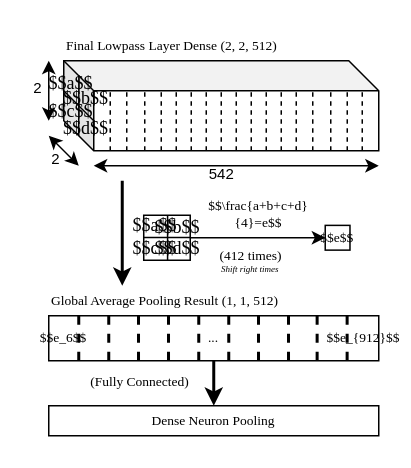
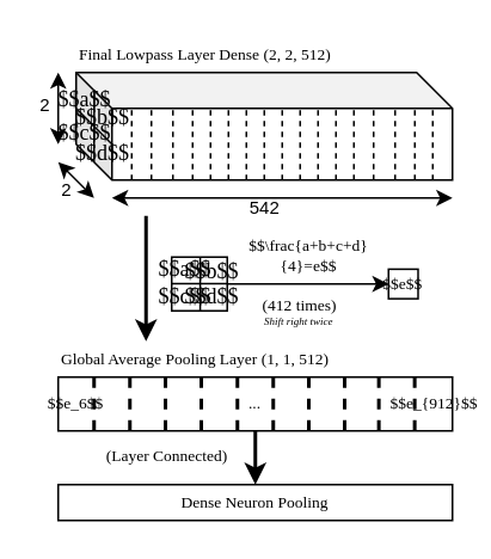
  <mxCell id="0" />
  <mxCell id="1" parent="0" />
  <mxCell id="2" value="$$\frac{a+b+c+d}{4}=e$$" style="text;html=1;strokeColor=none;fillColor=none;align=center;verticalAlign=middle;whiteSpace=wrap;rounded=0;fontFamily=Verdana;fontSize=9;" parent="1" vertex="1"><mxGeometry x="137.32" y="129" width="70" height="25" as="geometry" /></mxCell>
  <mxCell id="3" value="" style="shape=cube;whiteSpace=wrap;html=1;boundedLbl=1;backgroundOutline=1;darkOpacity=0.05;darkOpacity2=0.1;fillColor=#FFFFFF;" parent="1" vertex="1"><mxGeometry x="42" y="40" width="210" height="60" as="geometry" /></mxCell>
  <mxCell id="4" value="" style="endArrow=classic;startArrow=classic;html=1;" parent="1" edge="1"><mxGeometry width="50" height="50" relative="1" as="geometry"><mxPoint x="52" y="110" as="sourcePoint" /><mxPoint x="32" y="90" as="targetPoint" /></mxGeometry></mxCell>
  <mxCell id="5" value="" style="endArrow=classic;startArrow=classic;html=1;" parent="1" edge="1"><mxGeometry width="50" height="50" relative="1" as="geometry"><mxPoint x="32" y="80" as="sourcePoint" /><mxPoint x="32" y="40" as="targetPoint" /></mxGeometry></mxCell>
  <mxCell id="6" value="2" style="text;html=1;strokeColor=none;fillColor=none;align=center;verticalAlign=middle;whiteSpace=wrap;rounded=0;fontSize=10;" parent="1" vertex="1"><mxGeometry x="32" y="100" width="10" height="10" as="geometry" /></mxCell>
  <mxCell id="7" value="2" style="text;html=1;strokeColor=none;fillColor=none;align=center;verticalAlign=middle;whiteSpace=wrap;rounded=0;fontSize=10;" parent="1" vertex="1"><mxGeometry x="20" y="53" width="10" height="10" as="geometry" /></mxCell>
  <mxCell id="8" value="" style="endArrow=classic;startArrow=classic;html=1;fontSize=10;" parent="1" edge="1"><mxGeometry width="50" height="50" relative="1" as="geometry"><mxPoint x="62" y="110" as="sourcePoint" /><mxPoint x="252" y="110" as="targetPoint" /></mxGeometry></mxCell>
  <mxCell id="9" value="542" style="text;html=1;strokeColor=none;fillColor=none;align=center;verticalAlign=middle;whiteSpace=wrap;rounded=0;fontSize=10;" parent="1" vertex="1"><mxGeometry x="134.5" y="110" width="25" height="10" as="geometry" /></mxCell>
  <mxCell id="10" value="" style="verticalLabelPosition=bottom;shadow=0;dashed=1;align=center;html=1;verticalAlign=top;strokeWidth=1;shape=mxgraph.mockup.markup.line;direction=north;fontSize=10;fillColor=none;" parent="1" vertex="1"><mxGeometry x="112" y="60" width="10" height="40" as="geometry" /></mxCell>
  <mxCell id="11" value="" style="verticalLabelPosition=bottom;shadow=0;dashed=1;align=center;html=1;verticalAlign=top;strokeWidth=1;shape=mxgraph.mockup.markup.line;direction=north;fontSize=10;fillColor=none;" parent="1" vertex="1"><mxGeometry x="102" y="60" width="10" height="40" as="geometry" /></mxCell>
  <mxCell id="12" value="" style="verticalLabelPosition=bottom;shadow=0;dashed=1;align=center;html=1;verticalAlign=top;strokeWidth=1;shape=mxgraph.mockup.markup.line;direction=north;fontSize=10;fillColor=none;" parent="1" vertex="1"><mxGeometry x="91" y="60" width="10" height="40" as="geometry" /></mxCell>
  <mxCell id="13" value="" style="verticalLabelPosition=bottom;shadow=0;dashed=1;align=center;html=1;verticalAlign=top;strokeWidth=1;shape=mxgraph.mockup.markup.line;direction=north;fontSize=10;fillColor=none;" parent="1" vertex="1"><mxGeometry x="79" y="60" width="10" height="40" as="geometry" /></mxCell>
  <mxCell id="14" value="" style="verticalLabelPosition=bottom;shadow=0;dashed=1;align=center;html=1;verticalAlign=top;strokeWidth=1;shape=mxgraph.mockup.markup.line;direction=north;fontSize=10;fillColor=none;" parent="1" vertex="1"><mxGeometry x="68" y="60" width="10" height="40" as="geometry" /></mxCell>
  <mxCell id="15" value="" style="verticalLabelPosition=bottom;shadow=0;dashed=1;align=center;html=1;verticalAlign=top;strokeWidth=1;shape=mxgraph.mockup.markup.line;direction=north;fontSize=10;fillColor=none;" parent="1" vertex="1"><mxGeometry x="132" y="60" width="10" height="40" as="geometry" /></mxCell>
  <mxCell id="16" value="" style="verticalLabelPosition=bottom;shadow=0;dashed=1;align=center;html=1;verticalAlign=top;strokeWidth=1;shape=mxgraph.mockup.markup.line;direction=north;fontSize=10;fillColor=none;" parent="1" vertex="1"><mxGeometry x="122" y="60" width="10" height="40" as="geometry" /></mxCell>
  <mxCell id="17" value="" style="verticalLabelPosition=bottom;shadow=0;dashed=1;align=center;html=1;verticalAlign=top;strokeWidth=1;shape=mxgraph.mockup.markup.line;direction=north;fontSize=10;fillColor=none;" parent="1" vertex="1"><mxGeometry x="152" y="60" width="10" height="40" as="geometry" /></mxCell>
  <mxCell id="18" value="" style="verticalLabelPosition=bottom;shadow=0;dashed=1;align=center;html=1;verticalAlign=top;strokeWidth=1;shape=mxgraph.mockup.markup.line;direction=north;fontSize=10;fillColor=none;" parent="1" vertex="1"><mxGeometry x="142" y="60" width="10" height="40" as="geometry" /></mxCell>
  <mxCell id="19" value="" style="verticalLabelPosition=bottom;shadow=0;dashed=1;align=center;html=1;verticalAlign=top;strokeWidth=1;shape=mxgraph.mockup.markup.line;direction=north;fontSize=10;fillColor=none;" parent="1" vertex="1"><mxGeometry x="172" y="60" width="10" height="40" as="geometry" /></mxCell>
  <mxCell id="20" value="" style="verticalLabelPosition=bottom;shadow=0;dashed=1;align=center;html=1;verticalAlign=top;strokeWidth=1;shape=mxgraph.mockup.markup.line;direction=north;fontSize=10;fillColor=none;" parent="1" vertex="1"><mxGeometry x="162" y="60" width="10" height="40" as="geometry" /></mxCell>
  <mxCell id="21" value="" style="verticalLabelPosition=bottom;shadow=0;dashed=1;align=center;html=1;verticalAlign=top;strokeWidth=1;shape=mxgraph.mockup.markup.line;direction=north;fontSize=10;fillColor=none;" parent="1" vertex="1"><mxGeometry x="192" y="60" width="10" height="40" as="geometry" /></mxCell>
  <mxCell id="22" value="" style="verticalLabelPosition=bottom;shadow=0;dashed=1;align=center;html=1;verticalAlign=top;strokeWidth=1;shape=mxgraph.mockup.markup.line;direction=north;fontSize=10;fillColor=none;" parent="1" vertex="1"><mxGeometry x="182" y="60" width="10" height="40" as="geometry" /></mxCell>
  <mxCell id="23" value="" style="verticalLabelPosition=bottom;shadow=0;dashed=1;align=center;html=1;verticalAlign=top;strokeWidth=1;shape=mxgraph.mockup.markup.line;direction=north;fontSize=10;fillColor=none;" parent="1" vertex="1"><mxGeometry x="215" y="60" width="10" height="40" as="geometry" /></mxCell>
  <mxCell id="24" value="" style="verticalLabelPosition=bottom;shadow=0;dashed=1;align=center;html=1;verticalAlign=top;strokeWidth=1;shape=mxgraph.mockup.markup.line;direction=north;fontSize=10;fillColor=none;" parent="1" vertex="1"><mxGeometry x="203" y="60" width="10" height="40" as="geometry" /></mxCell>
  <mxCell id="25" value="" style="verticalLabelPosition=bottom;shadow=0;dashed=1;align=center;html=1;verticalAlign=top;strokeWidth=1;shape=mxgraph.mockup.markup.line;direction=north;fontSize=10;fillColor=none;" parent="1" vertex="1"><mxGeometry x="236" y="60" width="10" height="40" as="geometry" /></mxCell>
  <mxCell id="26" value="" style="verticalLabelPosition=bottom;shadow=0;dashed=1;align=center;html=1;verticalAlign=top;strokeWidth=1;shape=mxgraph.mockup.markup.line;direction=north;fontSize=10;fillColor=none;" parent="1" vertex="1"><mxGeometry x="226" y="60" width="10" height="40" as="geometry" /></mxCell>
  <mxCell id="27" value="" style="endArrow=none;html=1;fontSize=10;" parent="1" edge="1"><mxGeometry width="50" height="50" relative="1" as="geometry"><mxPoint x="62" y="80" as="sourcePoint" /><mxPoint x="42" y="60" as="targetPoint" /></mxGeometry></mxCell>
  <mxCell id="28" value="" style="endArrow=none;html=1;fontSize=10;entryX=0.048;entryY=0.167;entryDx=0;entryDy=0;entryPerimeter=0;" parent="1" target="3" edge="1"><mxGeometry width="50" height="50" relative="1" as="geometry"><mxPoint x="52" y="90" as="sourcePoint" /><mxPoint x="52" y="60" as="targetPoint" /></mxGeometry></mxCell>
  <mxCell id="29" value="" style="endArrow=classic;html=1;fontSize=10;strokeWidth=2;" parent="1" edge="1"><mxGeometry width="50" height="50" relative="1" as="geometry"><mxPoint x="81" y="120" as="sourcePoint" /><mxPoint x="81" y="190" as="targetPoint" /></mxGeometry></mxCell>
  <mxCell id="30" value="" style="rounded=0;whiteSpace=wrap;html=1;fontSize=10;fillColor=none;" parent="1" vertex="1"><mxGeometry x="95.32" y="143" width="31" height="30" as="geometry" /></mxCell>
  <mxCell id="31" value="" style="endArrow=none;html=1;fontSize=10;" parent="1" edge="1"><mxGeometry width="50" height="50" relative="1" as="geometry"><mxPoint x="111.22" y="173" as="sourcePoint" /><mxPoint x="111.22" y="143" as="targetPoint" /></mxGeometry></mxCell>
  <mxCell id="32" value="" style="endArrow=none;html=1;fontSize=10;" parent="1" edge="1"><mxGeometry width="50" height="50" relative="1" as="geometry"><mxPoint x="95.22" y="157.9" as="sourcePoint" /><mxPoint x="126.32" y="157.9" as="targetPoint" /></mxGeometry></mxCell>
  <mxCell id="33" value="$$a$$" style="text;html=1;strokeColor=none;fillColor=none;align=center;verticalAlign=middle;whiteSpace=wrap;rounded=0;fontSize=12;fontFamily=Verdana;" parent="1" vertex="1"><mxGeometry x="98.32" y="145" width="10" height="10" as="geometry" /></mxCell>
  <mxCell id="34" value="$$b$$" style="text;html=1;strokeColor=none;fillColor=none;align=center;verticalAlign=middle;whiteSpace=wrap;rounded=0;fontSize=12;fontFamily=Verdana;" parent="1" vertex="1"><mxGeometry x="113.32" y="146" width="10" height="10" as="geometry" /></mxCell>
  <mxCell id="35" value="$$c$$" style="text;html=1;strokeColor=none;fillColor=none;align=center;verticalAlign=middle;whiteSpace=wrap;rounded=0;fontSize=12;fontFamily=Verdana;" parent="1" vertex="1"><mxGeometry x="98.32" y="161" width="10" height="7" as="geometry" /></mxCell>
  <mxCell id="36" value="$$d$$" style="text;html=1;strokeColor=none;fillColor=none;align=center;verticalAlign=middle;whiteSpace=wrap;rounded=0;fontSize=12;fontFamily=Verdana;" parent="1" vertex="1"><mxGeometry x="113.32" y="160" width="10" height="10" as="geometry" /></mxCell>
  <mxCell id="37" value="" style="endArrow=classic;html=1;fontFamily=Verdana;fontSize=12;exitX=1;exitY=0.5;exitDx=0;exitDy=0;" parent="1" source="30" edge="1"><mxGeometry width="50" height="50" relative="1" as="geometry"><mxPoint x="136.32" y="193" as="sourcePoint" /><mxPoint x="216.32" y="158" as="targetPoint" /></mxGeometry></mxCell>
  <mxCell id="38" value="$$e$$" style="whiteSpace=wrap;html=1;aspect=fixed;fontFamily=Verdana;fontSize=9;fillColor=none;" parent="1" vertex="1"><mxGeometry x="216.32" y="149.75" width="16.5" height="16.5" as="geometry" /></mxCell>
  <mxCell id="39" value="&lt;span style=&quot;font-style: normal&quot;&gt;(412 times)&lt;/span&gt;" style="text;html=1;strokeColor=none;fillColor=none;align=center;verticalAlign=middle;whiteSpace=wrap;rounded=0;fontFamily=Verdana;fontSize=9;fontStyle=2" parent="1" vertex="1"><mxGeometry x="137.32" y="160" width="60" height="20" as="geometry" /></mxCell>
  <mxCell id="40" value="" style="rounded=0;whiteSpace=wrap;html=1;fontFamily=Verdana;fontSize=9;fillColor=none;" parent="1" vertex="1"><mxGeometry x="32" y="210" width="220" height="30" as="geometry" /></mxCell>
  <mxCell id="41" value="" style="endArrow=none;html=1;fontFamily=Verdana;fontSize=9;strokeWidth=2;dashed=1;" parent="1" edge="1"><mxGeometry width="50" height="50" relative="1" as="geometry"><mxPoint x="52" y="240" as="sourcePoint" /><mxPoint x="52" y="210" as="targetPoint" /></mxGeometry></mxCell>
  <mxCell id="42" value="" style="endArrow=none;html=1;fontFamily=Verdana;fontSize=9;strokeWidth=2;dashed=1;" parent="1" edge="1"><mxGeometry width="50" height="50" relative="1" as="geometry"><mxPoint x="72" y="240" as="sourcePoint" /><mxPoint x="72" y="210" as="targetPoint" /></mxGeometry></mxCell>
  <mxCell id="43" value="" style="endArrow=none;html=1;fontFamily=Verdana;fontSize=9;strokeWidth=2;dashed=1;" parent="1" edge="1"><mxGeometry width="50" height="50" relative="1" as="geometry"><mxPoint x="91.84" y="240" as="sourcePoint" /><mxPoint x="91.84" y="210" as="targetPoint" /></mxGeometry></mxCell>
  <mxCell id="44" value="" style="endArrow=none;html=1;fontFamily=Verdana;fontSize=9;strokeWidth=2;dashed=1;" parent="1" edge="1"><mxGeometry width="50" height="50" relative="1" as="geometry"><mxPoint x="111.84" y="240" as="sourcePoint" /><mxPoint x="111.84" y="210" as="targetPoint" /></mxGeometry></mxCell>
  <mxCell id="45" value="" style="endArrow=none;html=1;fontFamily=Verdana;fontSize=9;strokeWidth=2;dashed=1;" parent="1" edge="1"><mxGeometry width="50" height="50" relative="1" as="geometry"><mxPoint x="132" y="240" as="sourcePoint" /><mxPoint x="132" y="210" as="targetPoint" /></mxGeometry></mxCell>
  <mxCell id="46" value="" style="endArrow=none;html=1;fontFamily=Verdana;fontSize=9;strokeWidth=2;dashed=1;" parent="1" edge="1"><mxGeometry width="50" height="50" relative="1" as="geometry"><mxPoint x="152" y="240" as="sourcePoint" /><mxPoint x="152" y="210" as="targetPoint" /></mxGeometry></mxCell>
  <mxCell id="47" value="" style="endArrow=none;html=1;fontFamily=Verdana;fontSize=9;strokeWidth=2;dashed=1;" parent="1" edge="1"><mxGeometry width="50" height="50" relative="1" as="geometry"><mxPoint x="171.84" y="240" as="sourcePoint" /><mxPoint x="171.84" y="210" as="targetPoint" /></mxGeometry></mxCell>
  <mxCell id="48" value="" style="endArrow=none;html=1;fontFamily=Verdana;fontSize=9;strokeWidth=2;dashed=1;" parent="1" edge="1"><mxGeometry width="50" height="50" relative="1" as="geometry"><mxPoint x="191.84" y="240" as="sourcePoint" /><mxPoint x="191.84" y="210" as="targetPoint" /></mxGeometry></mxCell>
  <mxCell id="49" value="" style="endArrow=none;html=1;fontFamily=Verdana;fontSize=9;strokeWidth=2;dashed=1;" parent="1" edge="1"><mxGeometry width="50" height="50" relative="1" as="geometry"><mxPoint x="210.92" y="240" as="sourcePoint" /><mxPoint x="210.92" y="210" as="targetPoint" /></mxGeometry></mxCell>
  <mxCell id="50" value="" style="endArrow=none;html=1;fontFamily=Verdana;fontSize=9;strokeWidth=2;dashed=1;" parent="1" edge="1"><mxGeometry width="50" height="50" relative="1" as="geometry"><mxPoint x="230.92" y="240" as="sourcePoint" /><mxPoint x="230.92" y="210" as="targetPoint" /></mxGeometry></mxCell>
  <mxCell id="51" value="$$a$$" style="text;html=1;strokeColor=none;fillColor=none;align=center;verticalAlign=middle;whiteSpace=wrap;rounded=0;fontSize=12;fontFamily=Verdana;" parent="1" vertex="1"><mxGeometry x="42" y="50" width="10" height="10" as="geometry" /></mxCell>
  <mxCell id="52" value="$$b$$" style="text;html=1;strokeColor=none;fillColor=none;align=center;verticalAlign=middle;whiteSpace=wrap;rounded=0;fontSize=12;fontFamily=Verdana;" parent="1" vertex="1"><mxGeometry x="52" y="60" width="10" height="10" as="geometry" /></mxCell>
  <mxCell id="53" value="$$c$$" style="text;html=1;strokeColor=none;fillColor=none;align=center;verticalAlign=middle;whiteSpace=wrap;rounded=0;fontSize=12;fontFamily=Verdana;" parent="1" vertex="1"><mxGeometry x="42" y="70" width="10" height="7" as="geometry" /></mxCell>
  <mxCell id="54" value="$$d$$" style="text;html=1;strokeColor=none;fillColor=none;align=center;verticalAlign=middle;whiteSpace=wrap;rounded=0;fontSize=12;fontFamily=Verdana;" parent="1" vertex="1"><mxGeometry x="52" y="80" width="10" height="10" as="geometry" /></mxCell>
  <mxCell id="55" value="$$e_6$$" style="text;html=1;strokeColor=none;fillColor=none;align=center;verticalAlign=middle;whiteSpace=wrap;rounded=0;fontFamily=Verdana;fontSize=9;" parent="1" vertex="1"><mxGeometry x="37" y="221.88" width="10" height="6.25" as="geometry" /></mxCell>
  <mxCell id="56" value="$$e_{912}$$" style="text;html=1;strokeColor=none;fillColor=none;align=center;verticalAlign=middle;whiteSpace=wrap;rounded=0;fontFamily=Verdana;fontSize=9;" parent="1" vertex="1"><mxGeometry x="234" y="221.88" width="16" height="6.25" as="geometry" /></mxCell>
  <mxCell id="57" value="" style="endArrow=classic;html=1;fontFamily=Verdana;fontSize=9;strokeWidth=2;exitX=0.5;exitY=1;exitDx=0;exitDy=0;" parent="1" source="40" edge="1"><mxGeometry width="50" height="50" relative="1" as="geometry"><mxPoint x="132" y="300" as="sourcePoint" /><mxPoint x="142" y="270" as="targetPoint" /></mxGeometry></mxCell>
  <mxCell id="58" value="Dense Neuron Pooling" style="rounded=0;whiteSpace=wrap;html=1;fontFamily=Verdana;fontSize=9;fillColor=none;" parent="1" vertex="1"><mxGeometry x="32" y="270" width="220" height="20" as="geometry" /></mxCell>
  <mxCell id="59" value="Final Lowpass Layer Dense (2, 2, 512)" style="text;html=1;strokeColor=none;fillColor=none;align=left;verticalAlign=middle;whiteSpace=wrap;rounded=0;fontFamily=Verdana;fontSize=9;" parent="1" vertex="1"><mxGeometry x="42" y="20" width="180" height="20" as="geometry" /></mxCell>
- <mxCell id="60" value="Global Average Pooling Result (1, 1, 512)" style="text;html=1;strokeColor=none;fillColor=none;align=left;verticalAlign=middle;whiteSpace=wrap;rounded=0;fontFamily=Verdana;fontSize=9;" parent="1" vertex="1"><mxGeometry x="32" y="190" width="200" height="20" as="geometry" /></mxCell>
+ <mxCell id="60" value="Global Average Pooling Layer (1, 1, 512)" style="text;html=1;strokeColor=none;fillColor=none;align=left;verticalAlign=middle;whiteSpace=wrap;rounded=0;fontFamily=Verdana;fontSize=9;" parent="1" vertex="1"><mxGeometry x="32" y="190" width="200" height="20" as="geometry" /></mxCell>
  <mxCell id="61" value="..." style="text;html=1;strokeColor=none;fillColor=none;align=center;verticalAlign=middle;whiteSpace=wrap;rounded=0;fontFamily=Verdana;fontSize=9;" parent="1" vertex="1"><mxGeometry x="137" y="215" width="10" height="20" as="geometry" /></mxCell>
- <mxCell id="62" value="(Fully Connected)" style="text;html=1;strokeColor=none;fillColor=none;align=center;verticalAlign=middle;whiteSpace=wrap;rounded=0;fontFamily=Verdana;fontSize=9;" parent="1" vertex="1"><mxGeometry x="50.5" y="246" width="84" height="15" as="geometry" /></mxCell>
- <mxCell id="63" value="&lt;i&gt;&lt;font style=&quot;font-size: 6px&quot;&gt;Shift right times&lt;/font&gt;&lt;/i&gt;" style="text;html=1;strokeColor=none;fillColor=none;align=center;verticalAlign=middle;whiteSpace=wrap;rounded=0;fontFamily=Verdana;fontSize=9;" parent="1" vertex="1"><mxGeometry x="139.34" y="173" width="55.32" height="10" as="geometry" /></mxCell>
+ <mxCell id="62" value="(Layer Connected)" style="text;html=1;strokeColor=none;fillColor=none;align=center;verticalAlign=middle;whiteSpace=wrap;rounded=0;fontFamily=Verdana;fontSize=9;" parent="1" vertex="1"><mxGeometry x="50.5" y="246" width="84" height="15" as="geometry" /></mxCell>
+ <mxCell id="63" value="&lt;i&gt;&lt;font style=&quot;font-size: 6px&quot;&gt;Shift right twice&lt;/font&gt;&lt;/i&gt;" style="text;html=1;strokeColor=none;fillColor=none;align=center;verticalAlign=middle;whiteSpace=wrap;rounded=0;fontFamily=Verdana;fontSize=9;" parent="1" vertex="1"><mxGeometry x="139.34" y="173" width="55.32" height="10" as="geometry" /></mxCell>
